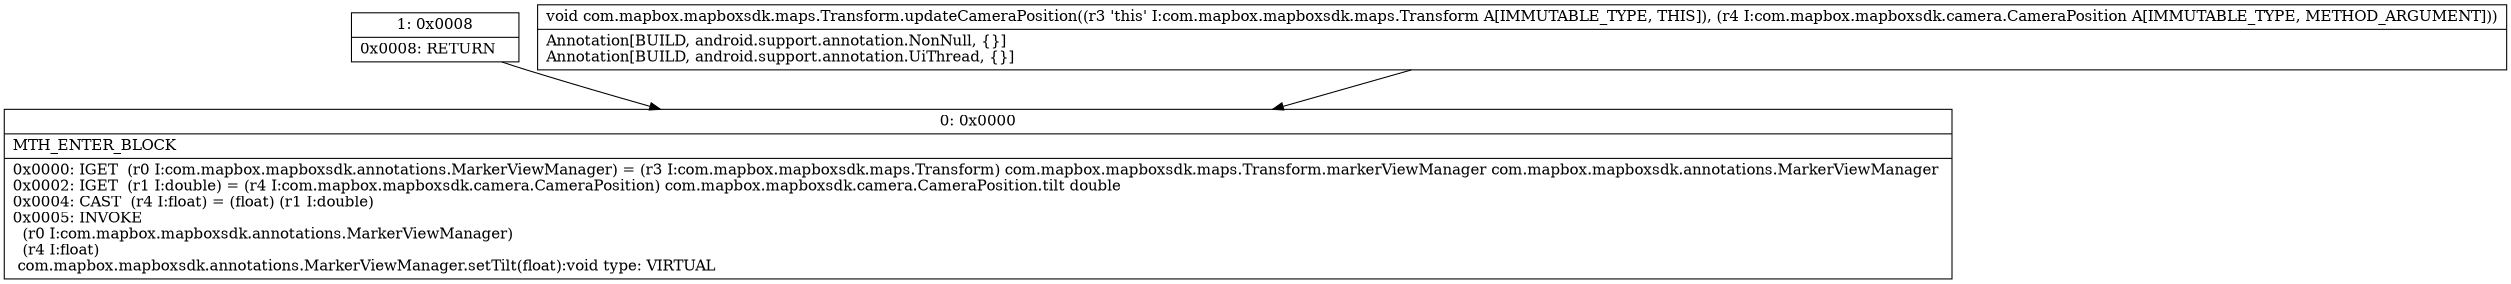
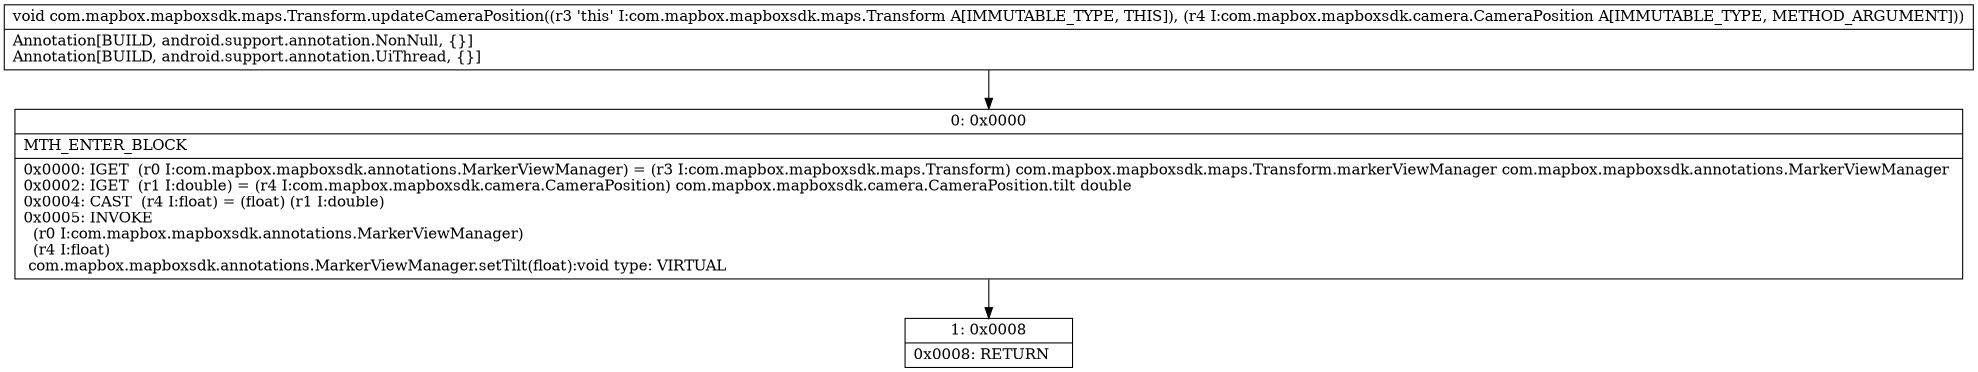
  digraph {
    node [shape=record]
    n1 [label="{0\:\ 0x0000|MTH_ENTER_BLOCK\l|0x0000: IGET  (r0 I:com.mapbox.mapboxsdk.annotations.MarkerViewManager) = (r3 I:com.mapbox.mapboxsdk.maps.Transform) com.mapbox.mapboxsdk.maps.Transform.markerViewManager com.mapbox.mapboxsdk.annotations.MarkerViewManager \l0x0002: IGET  (r1 I:double) = (r4 I:com.mapbox.mapboxsdk.camera.CameraPosition) com.mapbox.mapboxsdk.camera.CameraPosition.tilt double \l0x0004: CAST  (r4 I:float) = (float) (r1 I:double) \l0x0005: INVOKE  \l  (r0 I:com.mapbox.mapboxsdk.annotations.MarkerViewManager)\l  (r4 I:float)\l com.mapbox.mapboxsdk.annotations.MarkerViewManager.setTilt(float):void type: VIRTUAL \l}"]
    n2 [label="{1\:\ 0x0008|0x0008: RETURN   \l}"]
    n3 [label="{void com.mapbox.mapboxsdk.maps.Transform.updateCameraPosition((r3 'this' I:com.mapbox.mapboxsdk.maps.Transform A[IMMUTABLE_TYPE, THIS]), (r4 I:com.mapbox.mapboxsdk.camera.CameraPosition A[IMMUTABLE_TYPE, METHOD_ARGUMENT]))  | Annotation[BUILD, android.support.annotation.NonNull, \{\}]\lAnnotation[BUILD, android.support.annotation.UiThread, \{\}]\l}"]
-   n2 -> n1
+   n1 -> n2
    n3 -> n1
  }
